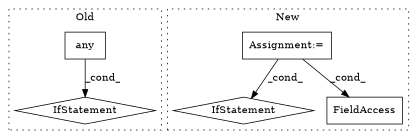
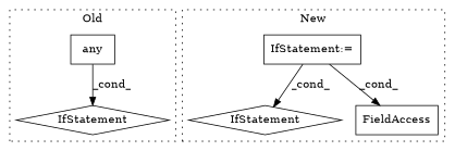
  digraph {
    node [a=25 l="4,2" shape=box]
    n1 [a=32 l=5 label=any s=3840]
    n2 [label=IfStatement s="3807,3845" shape=diamond]
    n3 [label=IfStatement s="4028,4203" shape=diamond]
-   n4 [a=7 l=29 label="Assignment:=" s=4156]
+   n4 [a=7 l=29 label="IfStatement:=" s=4156]
    n5 [a=22 l=7 label=FieldAccess s=4070]
    subgraph cluster_1 {
      label=Old
      style=dotted
      n1
      n2
    }
    subgraph cluster_2 {
      label=New
      style=dotted
      n3
      n4
      n5
    }
    n1 -> n2 [label=_cond_]
    n4 -> n3 [label=_cond_]
    n4 -> n5 [label=_cond_]
  }
